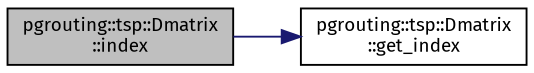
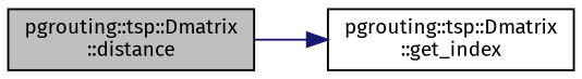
  digraph {
    rankdir=LR
    fontname="Fira Sans"
    node [color=black fontname="Fira Sans" fontsize=10 shape=record style=filled]
-   n1 [fillcolor=grey75 fontcolor=black height=0.2 label="pgrouting::tsp::Dmatrix\l::index" width=0.4]
+   n1 [fillcolor=grey75 fontcolor=black height=0.2 label="pgrouting::tsp::Dmatrix\l::distance" width=0.4]
    n2 [fillcolor=white height=0.2 label="pgrouting::tsp::Dmatrix\l::get_index" width=0.4]
    n1 -> n2 [color=midnightblue fontname="Fira Sans" fontsize=10 labelfontname=Helvetica labelfontsize=10 style=solid]
  }
